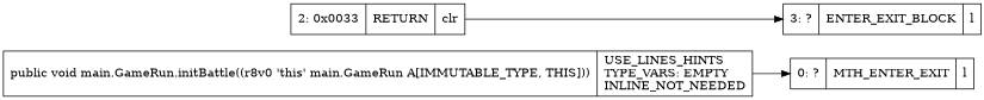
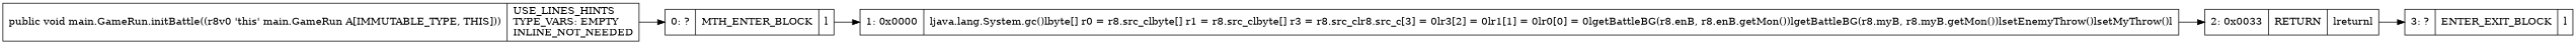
  digraph {
    rankdir=LR
    node [shape=record]
-   n1 [label="{0\:\ ?|MTH_ENTER_EXIT\l|l}"]
-   n3 [label="{2\:\ 0x0033|RETURN\l|clr}"]
+   n1 [label="{0\:\ ?|MTH_ENTER_BLOCK\l|l}"]
+   n2 [label="{1\:\ 0x0000|ljava.lang.System.gc()lbyte[] r0 = r8.src_clbyte[] r1 = r8.src_clbyte[] r3 = r8.src_clr8.src_c[3] = 0lr3[2] = 0lr1[1] = 0lr0[0] = 0lgetBattleBG(r8.enB, r8.enB.getMon())lgetBattleBG(r8.myB, r8.myB.getMon())lsetEnemyThrow()lsetMyThrow()l}"]
+   n3 [label="{2\:\ 0x0033|RETURN\l|lreturnl}"]
    n4 [label="{3\:\ ?|ENTER_EXIT_BLOCK\l|l}"]
    n5 [label="{public void main.GameRun.initBattle((r8v0 'this' main.GameRun A[IMMUTABLE_TYPE, THIS]))  | USE_LINES_HINTS\lTYPE_VARS: EMPTY\lINLINE_NOT_NEEDED\l}"]
+   n1 -> n2
+   n2 -> n3
    n3 -> n4
    n5 -> n1
  }
